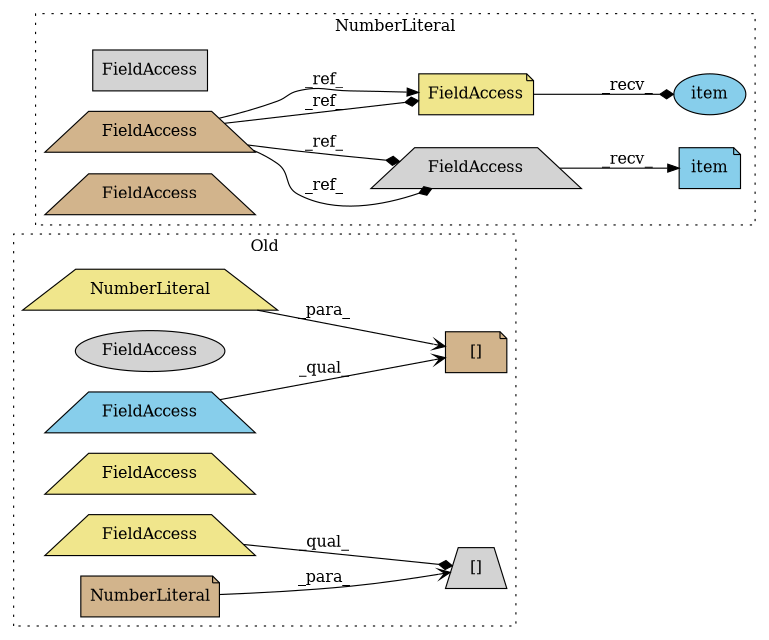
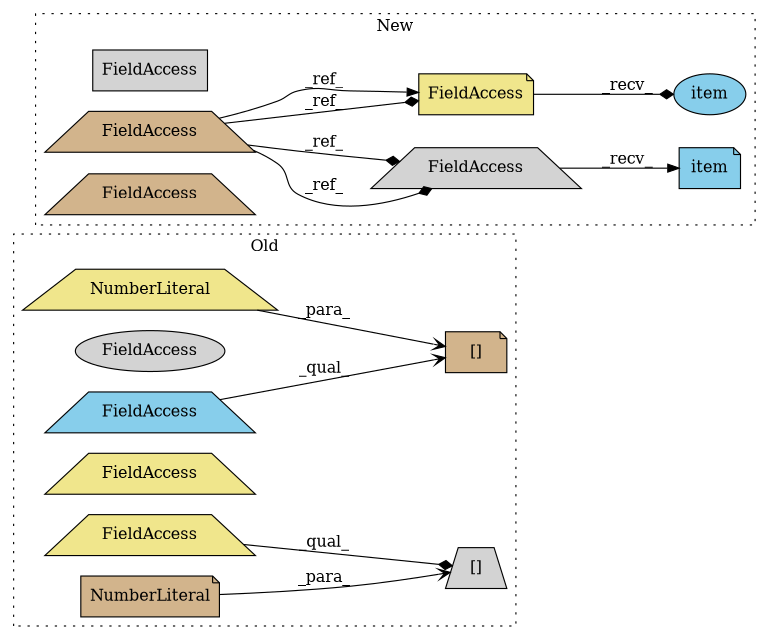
  digraph {
    rankdir=LR
    node [a=22 l=6 s=4628 shape=trapezium style=filled fillcolor=tan]
    edge [arrowhead=diamond]
    n1 [a=2 l="12,1" label="[]" s="4628,4641" shape=note]
    n2 [a=34 l=1 label=NumberLiteral s=4640 fillcolor=khaki]
    n3 [label=FieldAccess shape=ellipse fillcolor=lightgrey]
    n4 [a=2 l="12,1" label="[]" s="4721,4734" fillcolor=lightgrey]
    n5 [a=34 l=1 label=NumberLiteral s=4733 shape=note]
    n6 [label=FieldAccess s=4721 fillcolor=khaki]
    n7 [label=FieldAccess fillcolor=skyblue]
    n8 [label=FieldAccess s=4721 fillcolor=khaki]
    n9 [a=32 label=item shape=ellipse fillcolor=skyblue]
    n10 [label=FieldAccess s=4621 shape=box fillcolor=lightgrey]
    n11 [label=FieldAccess s=4336]
    n12 [label=FieldAccess s=4529]
    n13 [a=32 label=item s=4536 shape=note fillcolor=skyblue]
    n14 [label=FieldAccess s=4529 fillcolor=lightgrey]
    n15 [label=FieldAccess s=4621 shape=note fillcolor=khaki]
    subgraph cluster_1 {
      label=Old
      style=dotted
      n1
      n2
      n3
      n4
      n5
      n6
      n7
      n8
    }
    subgraph cluster_2 {
-     label=NumberLiteral
+     label=New
      style=dotted
      n9
      n10
      n11
      n12
      n13
      n14
      n15
    }
    n2 -> n1 [label=_para_ arrowhead=vee]
    n5 -> n4 [label=_para_ arrowhead=vee]
    n7 -> n1 [label=_qual_ arrowhead=vee]
    n8 -> n4 [label=_qual_]
    n11 -> n14 [label=_ref_]
    n11 -> n14 [label=_ref_]
    n11 -> n15 [label=_ref_]
    n11 -> n15 [label=_ref_ arrowhead=normal]
    n14 -> n13 [label=_recv_ arrowhead=normal]
    n15 -> n9 [label=_recv_]
  }
